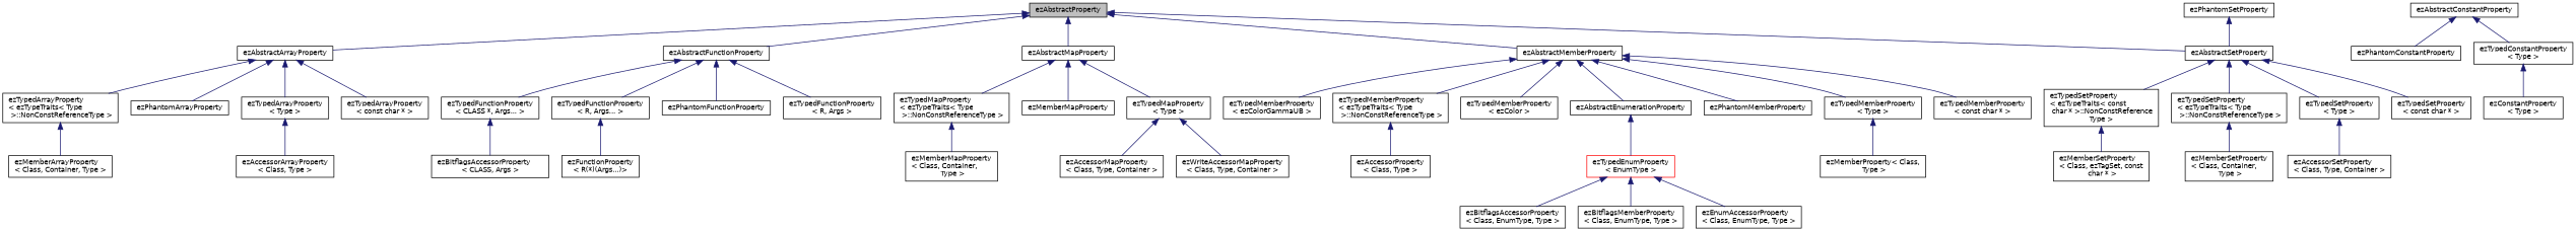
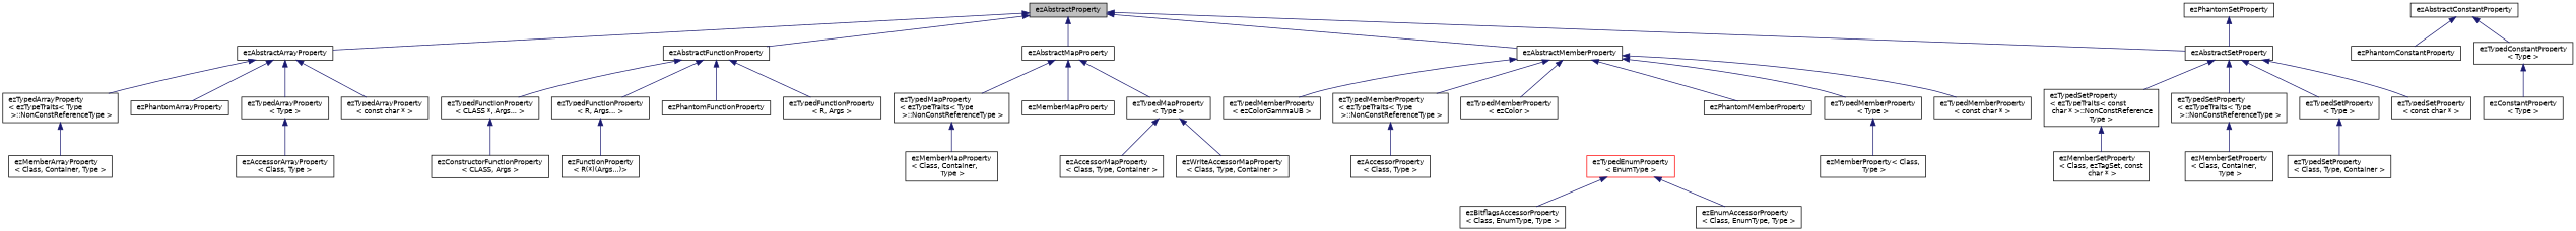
  digraph {
    rankdir=TB
    node [color=black fillcolor=white fontname=Helvetica fontsize=10 shape=record style=filled]
    edge [color=midnightblue dir=back fontname=Helvetica fontsize=10 labelfontname=Helvetica labelfontsize=10 style=solid]
    n1 [fillcolor=grey75 fontcolor=black height=0.2 label=ezAbstractProperty width=0.4]
    n2 [height=0.2 label=ezAbstractArrayProperty width=0.4]
    n3 [height=0.2 label=ezAbstractFunctionProperty width=0.4]
    n4 [height=0.2 label=ezAbstractMapProperty width=0.4]
    n5 [height=0.2 label=ezAbstractMemberProperty width=0.4]
    n6 [height=0.2 label=ezAbstractSetProperty width=0.4]
    n7 [height=0.2 label="ezTypedArrayProperty\l\< ezTypeTraits\< Type\l \>::NonConstReferenceType \>" width=0.4]
    n8 [height=0.2 label=ezPhantomArrayProperty width=0.4]
    n9 [height=0.2 label="ezTypedArrayProperty\l\< Type \>" width=0.4]
    n10 [height=0.2 label="ezTypedArrayProperty\l\< const char * \>" width=0.4]
    n11 [height=0.2 label=ezAbstractConstantProperty width=0.4]
    n12 [height=0.2 label=ezPhantomConstantProperty width=0.4]
    n13 [height=0.2 label="ezTypedConstantProperty\l\< Type \>" width=0.4]
    n14 [height=0.2 label="ezTypedFunctionProperty\l\< CLASS *, Args... \>" width=0.4]
    n15 [height=0.2 label="ezTypedFunctionProperty\l\< R, Args... \>" width=0.4]
    n16 [height=0.2 label=ezPhantomFunctionProperty width=0.4]
    n17 [height=0.2 label="ezTypedFunctionProperty\l\< R, Args \>" width=0.4]
    n18 [height=0.2 label="ezTypedMapProperty\l\< ezTypeTraits\< Type\l \>::NonConstReferenceType \>" width=0.4]
    n19 [height=0.2 label=ezMemberMapProperty width=0.4]
    n20 [height=0.2 label="ezTypedMapProperty\l\< Type \>" width=0.4]
    n21 [height=0.2 label="ezTypedMemberProperty\l\< ezColorGammaUB \>" width=0.4]
    n22 [height=0.2 label="ezTypedMemberProperty\l\< ezTypeTraits\< Type\l \>::NonConstReferenceType \>" width=0.4]
    n23 [height=0.2 label="ezTypedMemberProperty\l\< ezColor \>" width=0.4]
-   n24 [height=0.2 label=ezAbstractEnumerationProperty width=0.4]
    n25 [height=0.2 label=ezPhantomMemberProperty width=0.4]
    n26 [height=0.2 label="ezTypedMemberProperty\l\< Type \>" width=0.4]
    n27 [height=0.2 label="ezTypedMemberProperty\l\< const char * \>" width=0.4]
    n28 [height=0.2 label="ezTypedSetProperty\l\< ezTypeTraits\< const\l char * \>::NonConstReference\lType \>" width=0.4]
    n29 [height=0.2 label="ezTypedSetProperty\l\< ezTypeTraits\< Type\l \>::NonConstReferenceType \>" width=0.4]
    n30 [height=0.2 label="ezTypedSetProperty\l\< Type \>" width=0.4]
    n31 [height=0.2 label="ezTypedSetProperty\l\< const char * \>" width=0.4]
    n32 [height=0.2 label="ezMemberArrayProperty\l\< Class, Container, Type \>" width=0.4]
    n33 [height=0.2 label="ezAccessorArrayProperty\l\< Class, Type \>" width=0.4]
    n34 [height=0.2 label="ezConstantProperty\l\< Type \>" width=0.4]
-   n35 [height=0.2 label="ezBitflagsAccessorProperty\l\< CLASS, Args \>" width=0.4]
+   n35 [height=0.2 label="ezConstructorFunctionProperty\l\< CLASS, Args \>" width=0.4]
    n36 [height=0.2 label="ezFunctionProperty\l\< R(*)(Args...)\>" width=0.4]
    n37 [height=0.2 label="ezMemberMapProperty\l\< Class, Container,\l Type \>" width=0.4]
    n38 [height=0.2 label="ezAccessorMapProperty\l\< Class, Type, Container \>" width=0.4]
    n39 [height=0.2 label="ezWriteAccessorMapProperty\l\< Class, Type, Container \>" width=0.4]
    n40 [height=0.2 label="ezAccessorProperty\l\< Class, Type \>" width=0.4]
    n41 [color=red height=0.2 label="ezTypedEnumProperty\l\< EnumType \>" width=0.4]
    n42 [height=0.2 label="ezMemberProperty\< Class,\l Type \>" width=0.4]
    n43 [height=0.2 label="ezBitflagsAccessorProperty\l\< Class, EnumType, Type \>" width=0.4]
-   n44 [height=0.2 label="ezBitflagsMemberProperty\l\< Class, EnumType, Type \>" width=0.4]
    n45 [height=0.2 label="ezEnumAccessorProperty\l\< Class, EnumType, Type \>" width=0.4]
    n46 [height=0.2 label="ezMemberSetProperty\l\< Class, ezTagSet, const\l char * \>" width=0.4]
    n47 [height=0.2 label="ezMemberSetProperty\l\< Class, Container,\l Type \>" width=0.4]
    n48 [height=0.2 label=ezPhantomSetProperty width=0.4]
-   n49 [height=0.2 label="ezAccessorSetProperty\l\< Class, Type, Container \>" width=0.4]
+   n49 [height=0.2 label="ezTypedSetProperty\l\< Class, Type, Container \>" width=0.4]
    n1 -> n2
    n1 -> n3
    n1 -> n4
    n1 -> n5
    n1 -> n6
    n2 -> n7
    n2 -> n8
    n2 -> n9
    n2 -> n10
    n3 -> n14
    n3 -> n15
    n3 -> n16
    n3 -> n17
    n4 -> n18
    n4 -> n19
    n4 -> n20
    n5 -> n21
    n5 -> n22
    n5 -> n23
-   n5 -> n24
    n5 -> n25
    n5 -> n26
    n5 -> n27
    n6 -> n28
    n6 -> n29
    n6 -> n30
    n6 -> n31
    n7 -> n32
    n9 -> n33
    n11 -> n12
    n11 -> n13
    n13 -> n34
    n14 -> n35
    n15 -> n36
    n18 -> n37
    n20 -> n38
    n20 -> n39
    n22 -> n40
-   n24 -> n41
    n26 -> n42
    n28 -> n46
    n29 -> n47
    n30 -> n49
    n41 -> n43
-   n41 -> n44
    n41 -> n45
    n48 -> n6
  }
